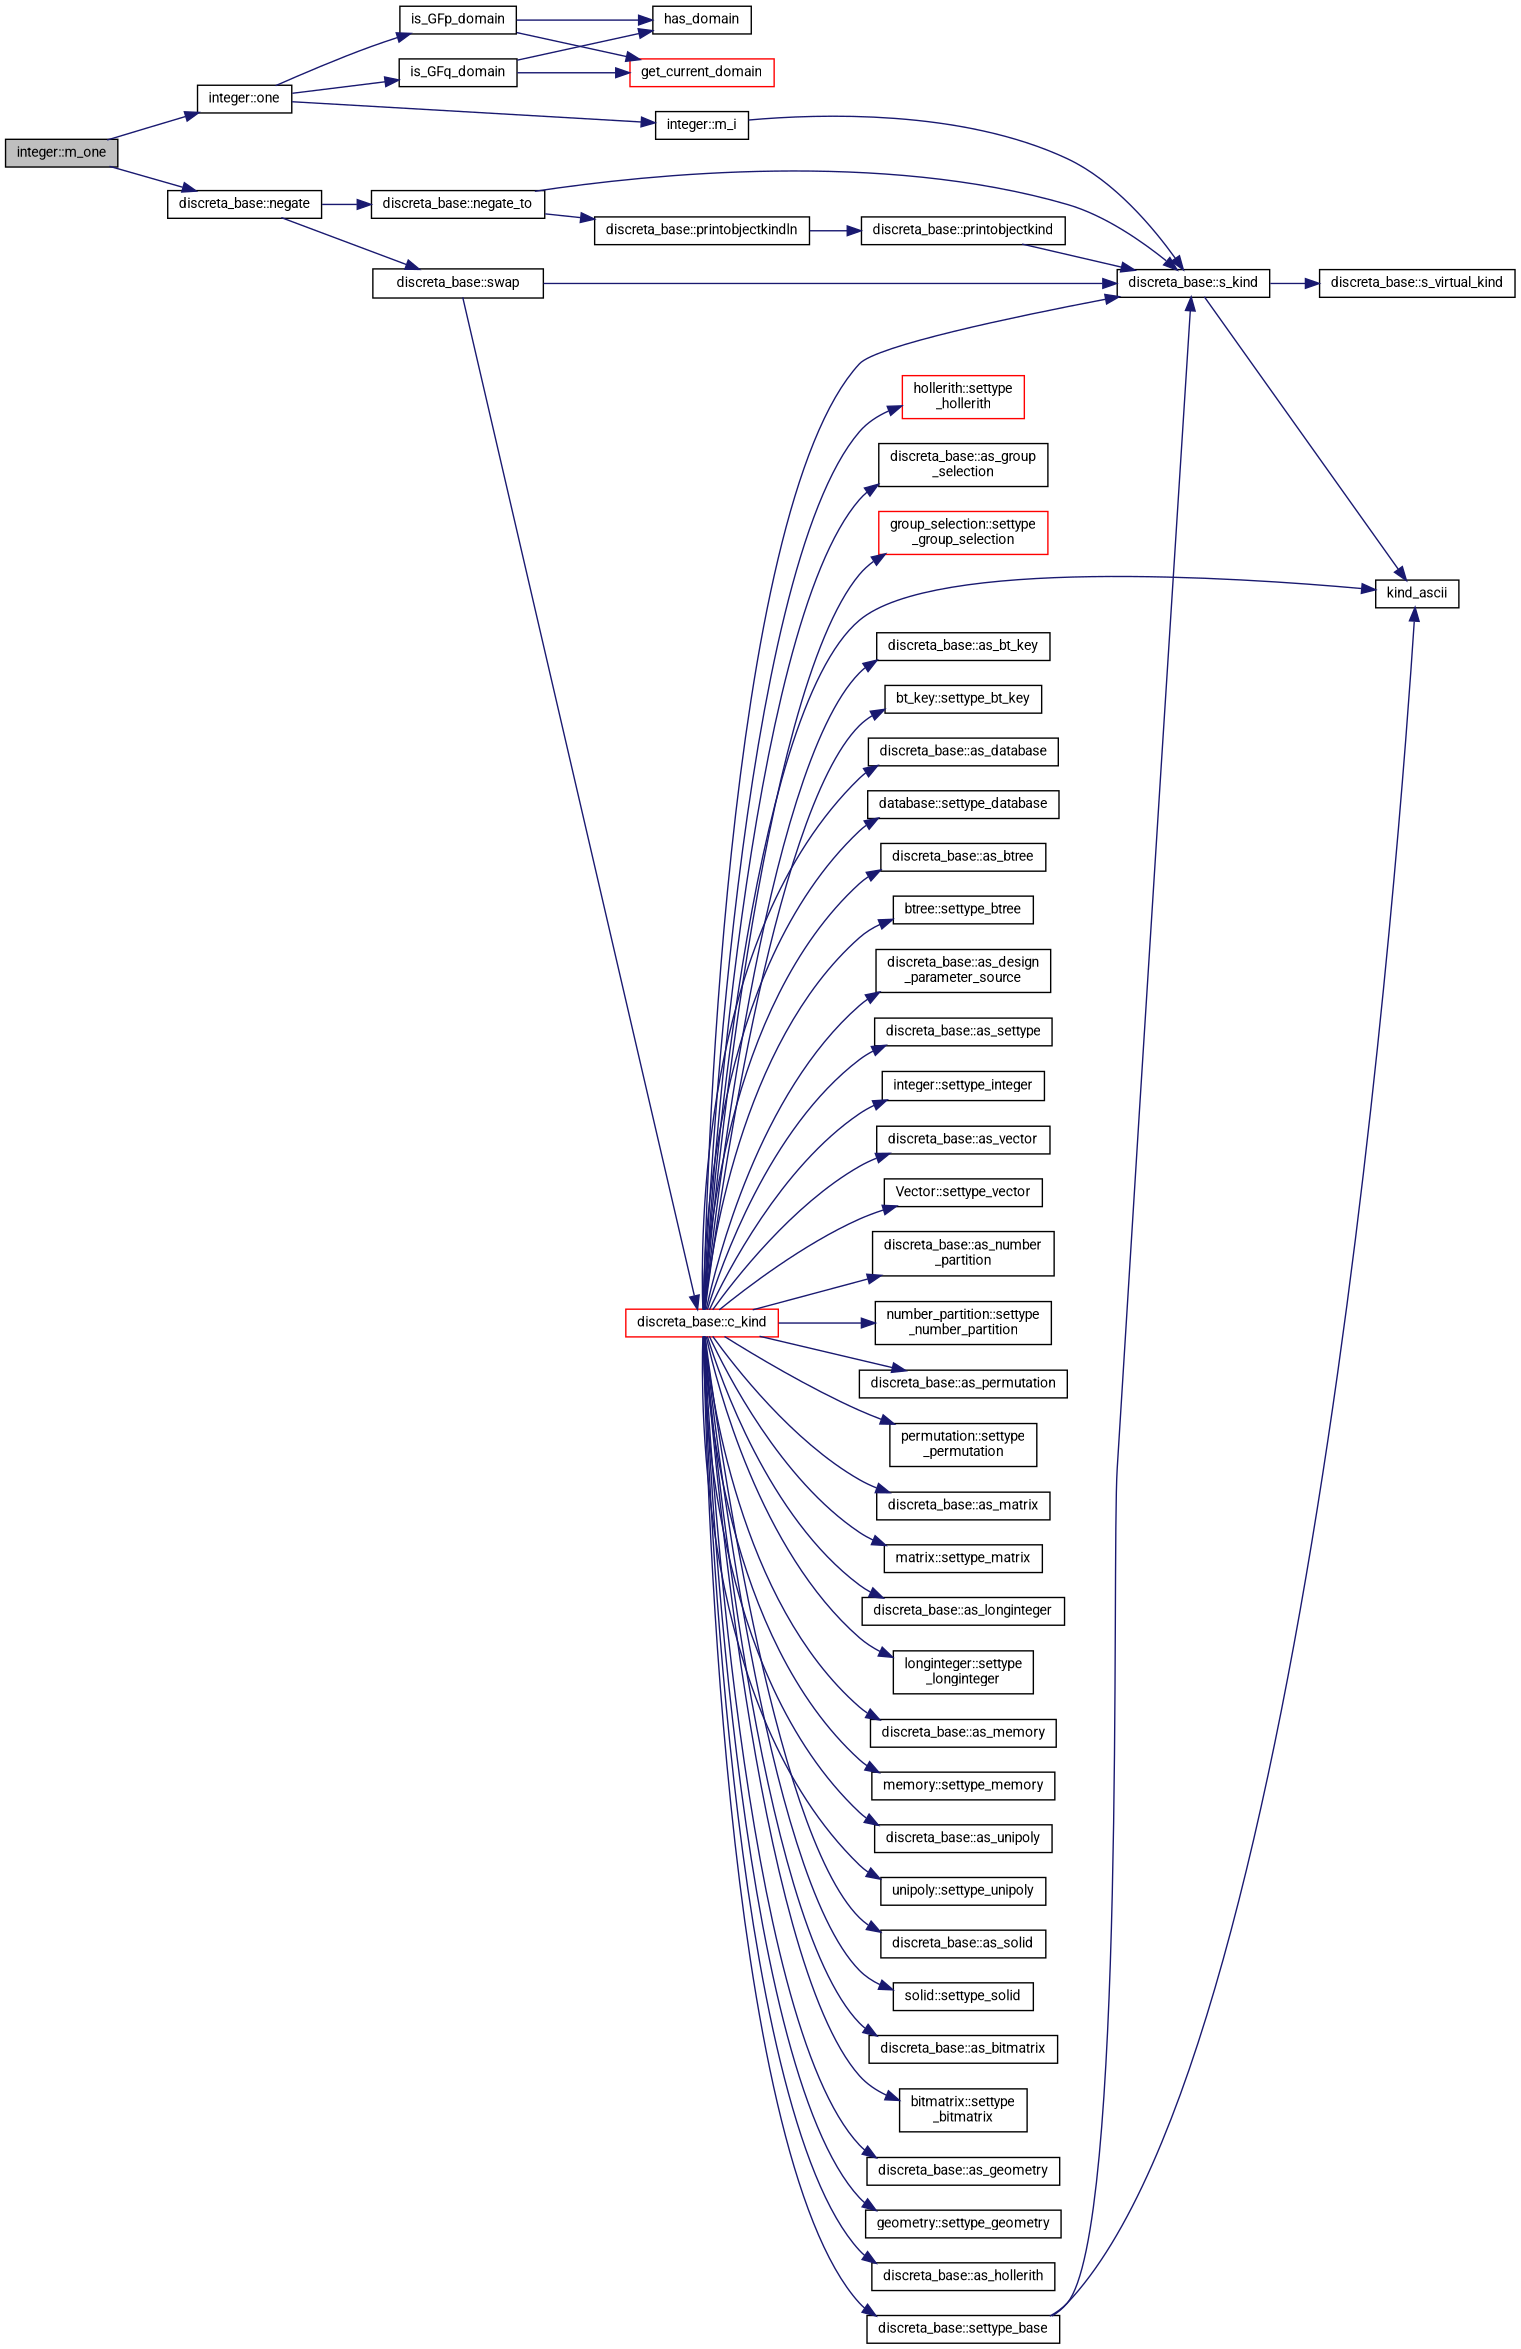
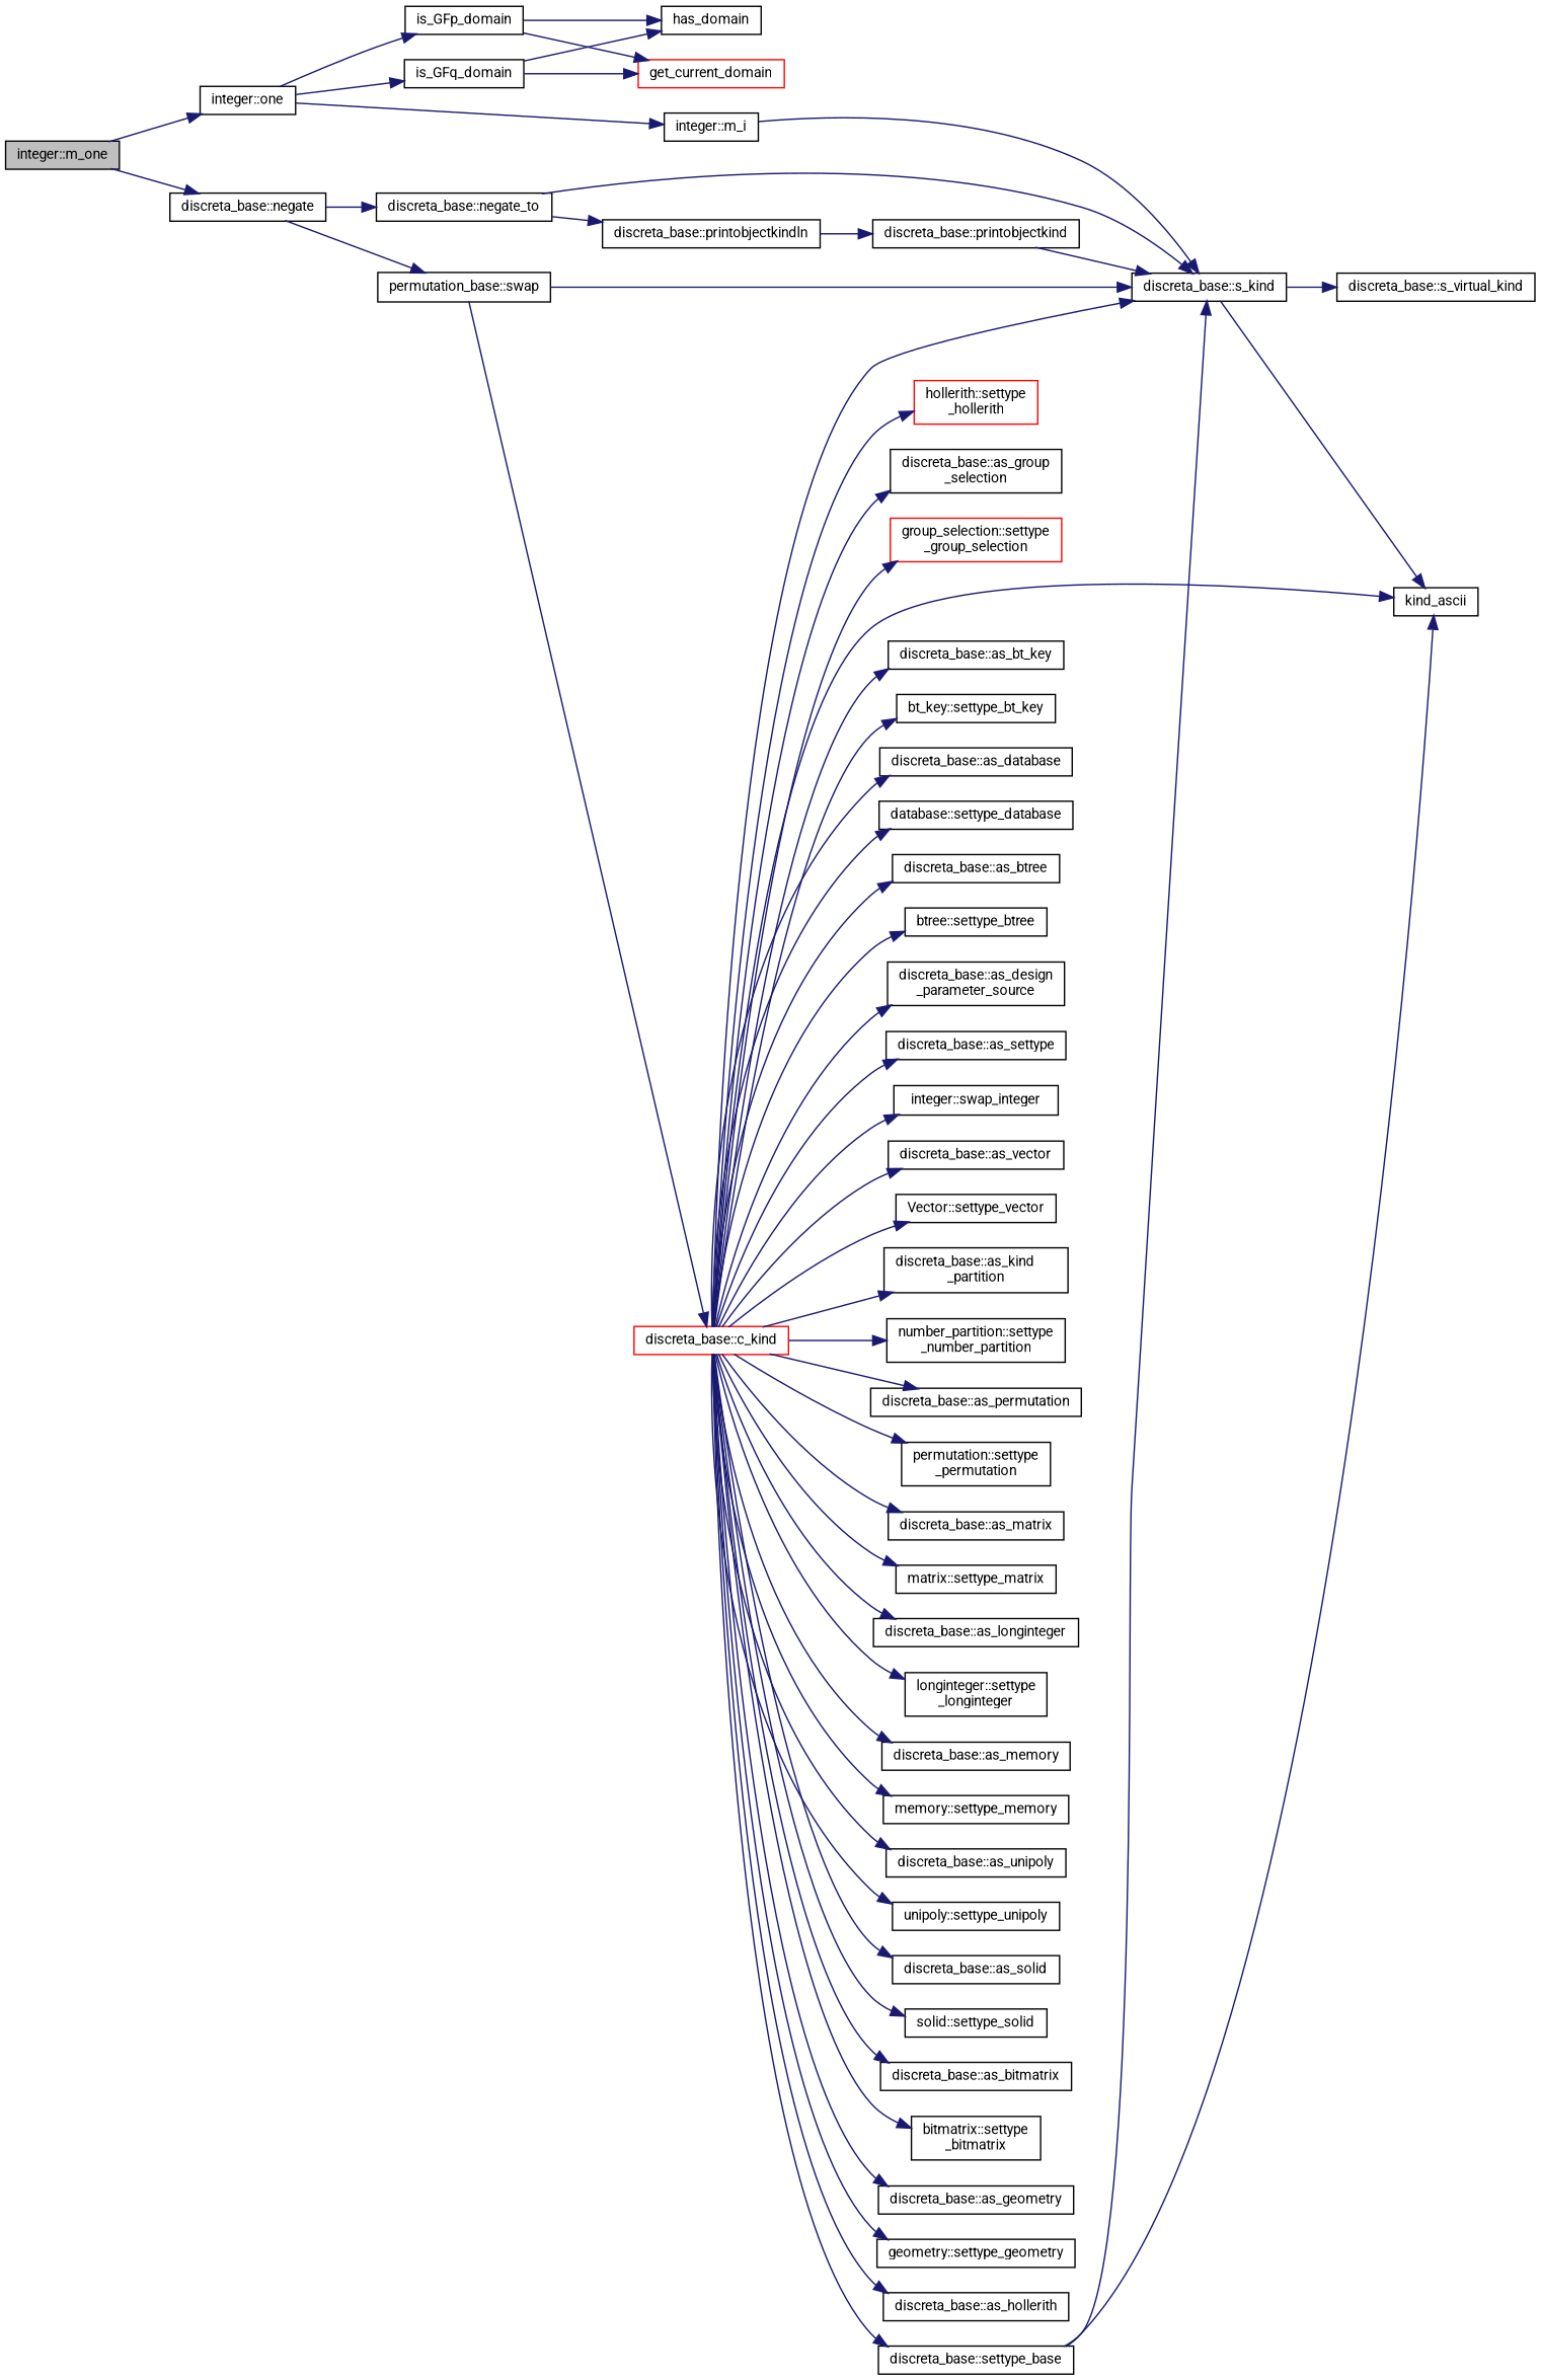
  digraph {
    fontname=Roboto
    rankdir=LR
    node [color=black fillcolor=white fontname=Roboto fontsize=10 shape=record style=filled]
    edge [color=midnightblue fontname=Roboto fontsize=10 labelfontname=Helvetica labelfontsize=10 style=solid]
    n1 [fillcolor=grey75 fontcolor=black height=0.2 label="integer::m_one" width=0.4]
    n2 [height=0.2 label="integer::one" width=0.4]
    n3 [height=0.2 label="discreta_base::negate" width=0.4]
    n4 [height=0.2 label=is_GFp_domain width=0.4]
    n5 [height=0.2 label="integer::m_i" width=0.4]
    n6 [height=0.2 label=is_GFq_domain width=0.4]
    n7 [height=0.2 label="discreta_base::negate_to" width=0.4]
-   n8 [height=0.2 label="discreta_base::swap" width=0.4]
+   n8 [height=0.2 label="permutation_base::swap" width=0.4]
    n9 [height=0.2 label=has_domain width=0.4]
    n10 [color=red height=0.2 label=get_current_domain width=0.4]
    n11 [height=0.2 label="discreta_base::s_kind" width=0.4]
    n12 [height=0.2 label="discreta_base::s_virtual_kind" width=0.4]
    n13 [height=0.2 label=kind_ascii width=0.4]
    n14 [height=0.2 label="discreta_base::printobjectkindln" width=0.4]
    n15 [color=red height=0.2 label="discreta_base::c_kind" width=0.4]
    n16 [height=0.2 label="discreta_base::printobjectkind" width=0.4]
    n17 [height=0.2 label="discreta_base::settype_base" width=0.4]
    n18 [height=0.2 label="discreta_base::as_settype" width=0.4]
-   n19 [height=0.2 label="integer::settype_integer" width=0.4]
+   n19 [height=0.2 label="integer::swap_integer" width=0.4]
    n20 [height=0.2 label="discreta_base::as_vector" width=0.4]
    n21 [height=0.2 label="Vector::settype_vector" width=0.4]
-   n22 [height=0.2 label="discreta_base::as_number\l_partition" width=0.4]
+   n22 [height=0.2 label="discreta_base::as_kind\l_partition" width=0.4]
    n23 [height=0.2 label="number_partition::settype\l_number_partition" width=0.4]
    n24 [height=0.2 label="discreta_base::as_permutation" width=0.4]
    n25 [height=0.2 label="permutation::settype\l_permutation" width=0.4]
    n26 [height=0.2 label="discreta_base::as_matrix" width=0.4]
    n27 [height=0.2 label="matrix::settype_matrix" width=0.4]
    n28 [height=0.2 label="discreta_base::as_longinteger" width=0.4]
    n29 [height=0.2 label="longinteger::settype\l_longinteger" width=0.4]
    n30 [height=0.2 label="discreta_base::as_memory" width=0.4]
    n31 [height=0.2 label="memory::settype_memory" width=0.4]
    n32 [height=0.2 label="discreta_base::as_unipoly" width=0.4]
    n33 [height=0.2 label="unipoly::settype_unipoly" width=0.4]
    n34 [height=0.2 label="discreta_base::as_solid" width=0.4]
    n35 [height=0.2 label="solid::settype_solid" width=0.4]
    n36 [height=0.2 label="discreta_base::as_bitmatrix" width=0.4]
    n37 [height=0.2 label="bitmatrix::settype\l_bitmatrix" width=0.4]
    n38 [height=0.2 label="discreta_base::as_geometry" width=0.4]
    n39 [height=0.2 label="geometry::settype_geometry" width=0.4]
    n40 [height=0.2 label="discreta_base::as_hollerith" width=0.4]
    n41 [color=red height=0.2 label="hollerith::settype\l_hollerith" width=0.4]
    n42 [height=0.2 label="discreta_base::as_group\l_selection" width=0.4]
    n43 [color=red height=0.2 label="group_selection::settype\l_group_selection" width=0.4]
    n44 [height=0.2 label="discreta_base::as_bt_key" width=0.4]
    n45 [height=0.2 label="bt_key::settype_bt_key" width=0.4]
    n46 [height=0.2 label="discreta_base::as_database" width=0.4]
    n47 [height=0.2 label="database::settype_database" width=0.4]
    n48 [height=0.2 label="discreta_base::as_btree" width=0.4]
    n49 [height=0.2 label="btree::settype_btree" width=0.4]
    n50 [height=0.2 label="discreta_base::as_design\l_parameter_source" width=0.4]
    n1 -> n2
    n1 -> n3
    n2 -> n4
    n2 -> n5
    n2 -> n6
    n3 -> n7
    n3 -> n8
    n4 -> n9
    n4 -> n10
    n5 -> n11
    n6 -> n9
    n6 -> n10
    n7 -> n11
    n7 -> n14
    n8 -> n11
    n8 -> n15
    n11 -> n12
    n11 -> n13
    n14 -> n16
    n15 -> n11
    n15 -> n13
    n15 -> n17
    n15 -> n18
    n15 -> n19
    n15 -> n20
    n15 -> n21
    n15 -> n22
    n15 -> n23
    n15 -> n24
    n15 -> n25
    n15 -> n26
    n15 -> n27
    n15 -> n28
    n15 -> n29
    n15 -> n30
    n15 -> n31
    n15 -> n32
    n15 -> n33
    n15 -> n34
    n15 -> n35
    n15 -> n36
    n15 -> n37
    n15 -> n38
    n15 -> n39
    n15 -> n40
    n15 -> n41
    n15 -> n42
    n15 -> n43
    n15 -> n44
    n15 -> n45
    n15 -> n46
    n15 -> n47
    n15 -> n48
    n15 -> n49
    n15 -> n50
    n16 -> n11
    n17 -> n11
    n17 -> n13
  }
